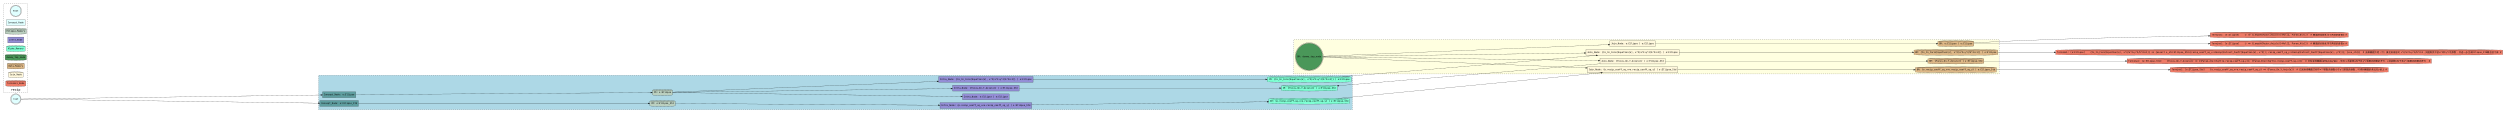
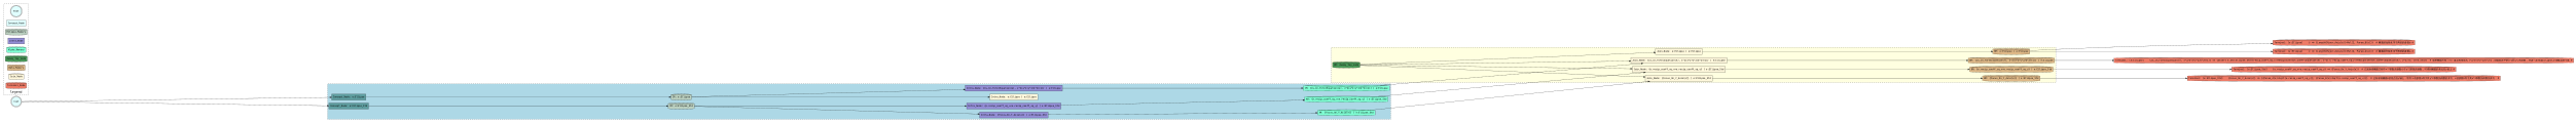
  digraph {
    fontname="JetBrains Mono"
    ordering=in
    rankdir=LR
    ranksep="5 equally"
    node [fillcolor="#ee7b67" fontname="JetBrains Mono" shape=cylinder style=filled]
    edge [fontname="JetBrains Mono"]
    "Concept_Node: e:Ellipse" [fillcolor=cadetblue height=0.5 shape=rect width=2.1111]
    "Concept_Node: e:Ellipse_Std" [fillcolor=cadetblue height=0.5 shape=rect width=2.4583]
    "CM: e:Ellipse" [fillcolor="#bbd0c0" height=0.5 width=1.2917]
    "CM: e:Ellipse_Std" [fillcolor="#bbd0c0" height=0.5 width=1.6389]
-   "Intra_Node: e:Ellipse | e:Ellipse" [fillcolor="#948ed6" height=0.5 shape=rect width=2.6528]
+   "Intra_Node: e:Ellipse | e:Ellipse" [fillcolor=cornsilk height=0.5 shape=rect width=2.6528]
    "Intra_Node: {Focus_On_Y_Axis(e)} | e:Ellipse_Std" [fillcolor="#948ed6" height=0.5 shape=rect width=4.1806]
    "Intra_Node: {Is_In_Form(Equation(e), x^2/a^2+y^2/b^2==1)} | e:Ellipse" [fillcolor="#948ed6" height=0.5 shape=rect width=5.8472]
    "Intra_Node: {e.recip_coeff_sq_x<e.recip_coeff_sq_y} | e:Ellipse_Std" [fillcolor="#948ed6" height=0.5 shape=rect width=5.5139]
    "AM: {Focus_On_Y_Axis(e)} | e:Ellipse_Std" [fillcolor=aquamarine height=0.5 width=3.6389]
    "AM: {Is_In_Form(Equation(e), x^2/a^2+y^2/b^2==1)} | e:Ellipse" [fillcolor=aquamarine height=0.5 width=5.3056]
    "AM: {e.recip_coeff_sq_x<e.recip_coeff_sq_y} | e:Ellipse_Std" [fillcolor=aquamarine height=0.5 width=4.9722]
-   "BM: dummy_top_node" [fillcolor="#4a9759" height=0.5 shape=doublecircle width=2.0278]
+   "BM: dummy_top_node" [fillcolor="#4a9759" height=0.5 width=2.0278]
    "BM: {Is_In_Form(Equation(e), x^2/a^2+y^2/b^2==1)} | e:Ellipse" [fillcolor=burlywood height=0.5 width=5.2917]
    "BM: {e.recip_coeff_sq_x<e.recip_coeff_sq_y} | e:Ellipse_Std" [fillcolor=burlywood height=0.5 width=4.9583]
    "BM: {Focus_On_Y_Axis(e)} | e:Ellipse_Std" [fillcolor=burlywood height=0.5 width=3.625]
    "BM: e:Ellipse | e:Ellipse" [fillcolor=burlywood height=0.5 width=2.0972]
    "Join_Node: {Is_In_Form(Equation(e), x^2/a^2+y^2/b^2==1)} | e:Ellipse" [fillcolor=cornsilk height=0.5 shape=rect width=5.8056]
    "Join_Node: {e.recip_coeff_sq_x<e.recip_coeff_sq_y} | e:Ellipse_Std" [fillcolor=cornsilk height=0.5 shape=rect width=5.4722]
    "Join_Node: {Focus_On_Y_Axis(e)} | e:Ellipse_Std" [fillcolor=cornsilk height=0.5 shape=rect width=4.1389]
    "Join_Node: e:Ellipse | e:Ellipse" [fillcolor=cornsilk height=0.5 shape=rect width=2.6111]
    root [fillcolor=lightcyan height=0.79716 shape=doublecircle width=0.79716]
    "Terminal: (e:Ellipse)    ∅ => {Length(Major_Axis(e))=Mul(2, Param_A(e))}  # 椭圆的长轴长等于两倍的参数a #" [height=0.5 width=9.2222]
    "Terminal: (e:Ellipse)    ∅ => {Length(Minor_Axis(e))=Mul(2, Param_B(e))}  # 椭圆的短轴长等于两倍的参数b #" [height=0.5 width=9.2361]
    "Terminal: (e:Ellipse_Std)    {Focus_On_Y_Axis(e)} => {{Param_A(e)=Sqrt(e.recip_coeff_sq_y)}; {Param_B(e)=Sqrt(e.recip_coeff_sq_x)}}  # 已知标准椭圆e的焦点在y轴上，可得:e的参数a等于其y^2系数的倒数的开方、e的参数b等于其x^2系数的倒数的开方  #" [height=0.5 width=21.319]
    "Terminal: (e:Ellipse)    {Is_In_Form(Equation(e), x^2/a^2+y^2/b^2==1)} => {assert e_std:Ellipse_Std={recip_coeff_sq_x:=Recip(Extract_Coeff(Equation(e), x^2)); recip_coeff_sq_y:=Recip(Extract_Coeff(Equation(e), y^2))}; {e=e_std}}  # 如果椭圆方程（可）满足标准形式 x^2/a^2+y^2/b^2=1，则提取其中的x^2和y^2的系数，并进一步生成Ellipse_Std概念的个体 #" [height=0.5 width=29.403]
    "Terminal: (e:Ellipse_Std)    {e.recip_coeff_sq_x<e.recip_coeff_sq_y} => {Focus_On_Y_Axis(e)}  # 已知标准椭圆方程中x^2系数的倒数小于y^2系数的倒数，可得到椭圆的焦点在y轴上 #" [height=0.5 width=15.306]
    Root [fillcolor=lightcyan height=0.88743 shape=doublecircle width=0.88743]
    Concept_Node [fillcolor=lightcyan height=0.5 shape=rect width=1.3611]
    n29 [fillcolor="#bbd0c0" height=0.5 label=Ellipse_Memory width=1.6111]
    Intra_Node [fillcolor="#948ed6" height=0.5 shape=rect width=1.0833]
    Alpha_Memory [fillcolor=aquamarine height=0.5 width=1.4444]
    dummy_top_node [fillcolor="#4a9759" height=0.5 width=1.6111]
    Beta_Memory [fillcolor=burlywood height=0.5 width=1.3333]
    Join_Node [fillcolor=cornsilk height=0.5 width=1.0417]
    Terminal_Node [height=0.5 width=1.4306]
    subgraph cluster_1 {
      bgcolor=lightblue
      style=dashed
      subgraph sub_2 {
        bgcolor=lightblue
        style=dashed
        "Concept_Node: e:Ellipse"
        "Concept_Node: e:Ellipse_Std"
      }
      subgraph sub_3 {
        bgcolor=lightblue
        style=dashed
        "CM: e:Ellipse"
        "CM: e:Ellipse_Std"
      }
      subgraph sub_4 {
        bgcolor=lightblue
        style=dashed
        "Intra_Node: e:Ellipse | e:Ellipse"
        "Intra_Node: {Focus_On_Y_Axis(e)} | e:Ellipse_Std"
        "Intra_Node: {Is_In_Form(Equation(e), x^2/a^2+y^2/b^2==1)} | e:Ellipse"
        "Intra_Node: {e.recip_coeff_sq_x<e.recip_coeff_sq_y} | e:Ellipse_Std"
      }
      subgraph sub_5 {
        bgcolor=lightblue
        rank=same
        style=dashed
        "AM: {Focus_On_Y_Axis(e)} | e:Ellipse_Std"
        "AM: {Is_In_Form(Equation(e), x^2/a^2+y^2/b^2==1)} | e:Ellipse"
        "AM: {e.recip_coeff_sq_x<e.recip_coeff_sq_y} | e:Ellipse_Std"
      }
    }
    subgraph cluster_6 {
      bgcolor=lightyellow
      style=dashed
      subgraph sub_7 {
        bgcolor=lightyellow
        rank=same
        style=dashed
      }
      subgraph sub_8 {
        bgcolor=lightyellow
        style=dashed
        "BM: dummy_top_node"
        "BM: {Is_In_Form(Equation(e), x^2/a^2+y^2/b^2==1)} | e:Ellipse"
        "BM: {e.recip_coeff_sq_x<e.recip_coeff_sq_y} | e:Ellipse_Std"
        "BM: {Focus_On_Y_Axis(e)} | e:Ellipse_Std"
        "BM: e:Ellipse | e:Ellipse"
      }
      subgraph sub_9 {
        bgcolor=lightyellow
        style=dashed
        "Join_Node: {Is_In_Form(Equation(e), x^2/a^2+y^2/b^2==1)} | e:Ellipse"
        "Join_Node: {e.recip_coeff_sq_x<e.recip_coeff_sq_y} | e:Ellipse_Std"
        "Join_Node: {Focus_On_Y_Axis(e)} | e:Ellipse_Std"
        "Join_Node: e:Ellipse | e:Ellipse"
      }
    }
    subgraph sub_10 {
      root
    }
    subgraph sub_11 {
      rank=same
      "Terminal: (e:Ellipse)    ∅ => {Length(Major_Axis(e))=Mul(2, Param_A(e))}  # 椭圆的长轴长等于两倍的参数a #"
      "Terminal: (e:Ellipse)    ∅ => {Length(Minor_Axis(e))=Mul(2, Param_B(e))}  # 椭圆的短轴长等于两倍的参数b #"
      "Terminal: (e:Ellipse_Std)    {Focus_On_Y_Axis(e)} => {{Param_A(e)=Sqrt(e.recip_coeff_sq_y)}; {Param_B(e)=Sqrt(e.recip_coeff_sq_x)}}  # 已知标准椭圆e的焦点在y轴上，可得:e的参数a等于其y^2系数的倒数的开方、e的参数b等于其x^2系数的倒数的开方  #"
      "Terminal: (e:Ellipse)    {Is_In_Form(Equation(e), x^2/a^2+y^2/b^2==1)} => {assert e_std:Ellipse_Std={recip_coeff_sq_x:=Recip(Extract_Coeff(Equation(e), x^2)); recip_coeff_sq_y:=Recip(Extract_Coeff(Equation(e), y^2))}; {e=e_std}}  # 如果椭圆方程（可）满足标准形式 x^2/a^2+y^2/b^2=1，则提取其中的x^2和y^2的系数，并进一步生成Ellipse_Std概念的个体 #"
      "Terminal: (e:Ellipse_Std)    {e.recip_coeff_sq_x<e.recip_coeff_sq_y} => {Focus_On_Y_Axis(e)}  # 已知标准椭圆方程中x^2系数的倒数小于y^2系数的倒数，可得到椭圆的焦点在y轴上 #"
    }
    subgraph cluster_12 {
      fontsize=20
-     label=recip
+     label=legend
      labelloc=b
      style=dashed
      Root
      Concept_Node
      n29
      Intra_Node
      Alpha_Memory
      dummy_top_node
      Beta_Memory
      Join_Node
      Terminal_Node
    }
    "Concept_Node: e:Ellipse" -> "CM: e:Ellipse"
    "Concept_Node: e:Ellipse_Std" -> "CM: e:Ellipse_Std"
    "CM: e:Ellipse" -> "Intra_Node: e:Ellipse | e:Ellipse"
    "CM: e:Ellipse" -> "Intra_Node: {Is_In_Form(Equation(e), x^2/a^2+y^2/b^2==1)} | e:Ellipse"
-   "CM: e:Ellipse" -> "Intra_Node: {Focus_On_Y_Axis(e)} | e:Ellipse_Std"
+   "CM: e:Ellipse_Std" -> "Intra_Node: {Focus_On_Y_Axis(e)} | e:Ellipse_Std"
    "CM: e:Ellipse_Std" -> "Intra_Node: {e.recip_coeff_sq_x<e.recip_coeff_sq_y} | e:Ellipse_Std"
    "Intra_Node: {Focus_On_Y_Axis(e)} | e:Ellipse_Std" -> "AM: {Focus_On_Y_Axis(e)} | e:Ellipse_Std"
    "Intra_Node: {Is_In_Form(Equation(e), x^2/a^2+y^2/b^2==1)} | e:Ellipse" -> "AM: {Is_In_Form(Equation(e), x^2/a^2+y^2/b^2==1)} | e:Ellipse"
    "Intra_Node: {e.recip_coeff_sq_x<e.recip_coeff_sq_y} | e:Ellipse_Std" -> "AM: {e.recip_coeff_sq_x<e.recip_coeff_sq_y} | e:Ellipse_Std"
-   "Join_Node: {Focus_On_Y_Axis(e)} | e:Ellipse_Std" -> "AM: {Focus_On_Y_Axis(e)} | e:Ellipse_Std"
+   "AM: {Focus_On_Y_Axis(e)} | e:Ellipse_Std" -> "Join_Node: {Focus_On_Y_Axis(e)} | e:Ellipse_Std"
    "AM: {Is_In_Form(Equation(e), x^2/a^2+y^2/b^2==1)} | e:Ellipse" -> "Join_Node: {Is_In_Form(Equation(e), x^2/a^2+y^2/b^2==1)} | e:Ellipse"
    "AM: {e.recip_coeff_sq_x<e.recip_coeff_sq_y} | e:Ellipse_Std" -> "Join_Node: {e.recip_coeff_sq_x<e.recip_coeff_sq_y} | e:Ellipse_Std"
    "BM: dummy_top_node" -> "Join_Node: {Is_In_Form(Equation(e), x^2/a^2+y^2/b^2==1)} | e:Ellipse"
    "BM: dummy_top_node" -> "Join_Node: {e.recip_coeff_sq_x<e.recip_coeff_sq_y} | e:Ellipse_Std"
    "BM: dummy_top_node" -> "Join_Node: {Focus_On_Y_Axis(e)} | e:Ellipse_Std"
    "BM: dummy_top_node" -> "Join_Node: e:Ellipse | e:Ellipse"
    "BM: {Is_In_Form(Equation(e), x^2/a^2+y^2/b^2==1)} | e:Ellipse" -> "Terminal: (e:Ellipse)    {Is_In_Form(Equation(e), x^2/a^2+y^2/b^2==1)} => {assert e_std:Ellipse_Std={recip_coeff_sq_x:=Recip(Extract_Coeff(Equation(e), x^2)); recip_coeff_sq_y:=Recip(Extract_Coeff(Equation(e), y^2))}; {e=e_std}}  # 如果椭圆方程（可）满足标准形式 x^2/a^2+y^2/b^2=1，则提取其中的x^2和y^2的系数，并进一步生成Ellipse_Std概念的个体 #"
    "BM: {e.recip_coeff_sq_x<e.recip_coeff_sq_y} | e:Ellipse_Std" -> "Terminal: (e:Ellipse_Std)    {e.recip_coeff_sq_x<e.recip_coeff_sq_y} => {Focus_On_Y_Axis(e)}  # 已知标准椭圆方程中x^2系数的倒数小于y^2系数的倒数，可得到椭圆的焦点在y轴上 #"
    "BM: {Focus_On_Y_Axis(e)} | e:Ellipse_Std" -> "Terminal: (e:Ellipse_Std)    {Focus_On_Y_Axis(e)} => {{Param_A(e)=Sqrt(e.recip_coeff_sq_y)}; {Param_B(e)=Sqrt(e.recip_coeff_sq_x)}}  # 已知标准椭圆e的焦点在y轴上，可得:e的参数a等于其y^2系数的倒数的开方、e的参数b等于其x^2系数的倒数的开方  #"
    "BM: e:Ellipse | e:Ellipse" -> "Terminal: (e:Ellipse)    ∅ => {Length(Major_Axis(e))=Mul(2, Param_A(e))}  # 椭圆的长轴长等于两倍的参数a #"
    "BM: e:Ellipse | e:Ellipse" -> "Terminal: (e:Ellipse)    ∅ => {Length(Minor_Axis(e))=Mul(2, Param_B(e))}  # 椭圆的短轴长等于两倍的参数b #"
    "Join_Node: {Is_In_Form(Equation(e), x^2/a^2+y^2/b^2==1)} | e:Ellipse" -> "BM: {Is_In_Form(Equation(e), x^2/a^2+y^2/b^2==1)} | e:Ellipse"
    "Join_Node: {e.recip_coeff_sq_x<e.recip_coeff_sq_y} | e:Ellipse_Std" -> "BM: {e.recip_coeff_sq_x<e.recip_coeff_sq_y} | e:Ellipse_Std"
    "Join_Node: {Focus_On_Y_Axis(e)} | e:Ellipse_Std" -> "BM: {Focus_On_Y_Axis(e)} | e:Ellipse_Std"
    "Join_Node: e:Ellipse | e:Ellipse" -> "BM: e:Ellipse | e:Ellipse"
    root -> "Concept_Node: e:Ellipse"
    root -> "Concept_Node: e:Ellipse_Std"
  }
